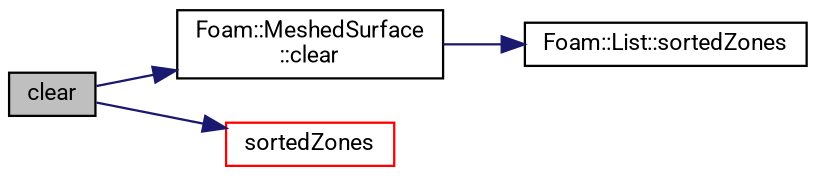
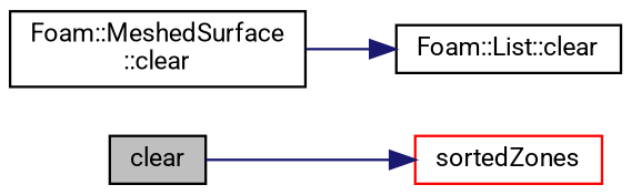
  digraph {
    fontname=Roboto
    rankdir=LR
    node [color=black fontname=Roboto fontsize=10 shape=record]
    edge [color=midnightblue fontname=Roboto fontsize=10 labelfontname=FreeSans labelfontsize=10 style=solid]
    n1 [fillcolor=grey75 fontcolor=black height=0.2 label=clear style=filled width=0.4]
    n2 [height=0.2 label="Foam::MeshedSurface\l::clear" width=0.4]
    n3 [color=red height=0.2 label=sortedZones width=0.4]
-   n4 [height=0.2 label="Foam::List::sortedZones" width=0.4]
-   n1 -> n2
+   n4 [height=0.2 label="Foam::List::clear" width=0.4]
    n1 -> n3
    n2 -> n4
  }
